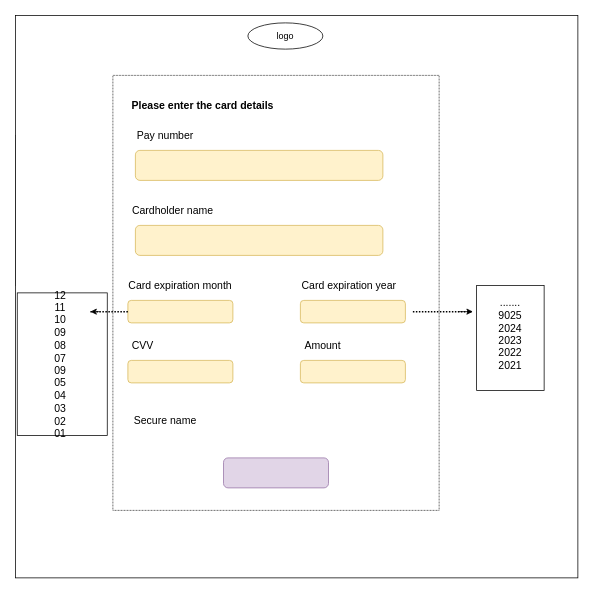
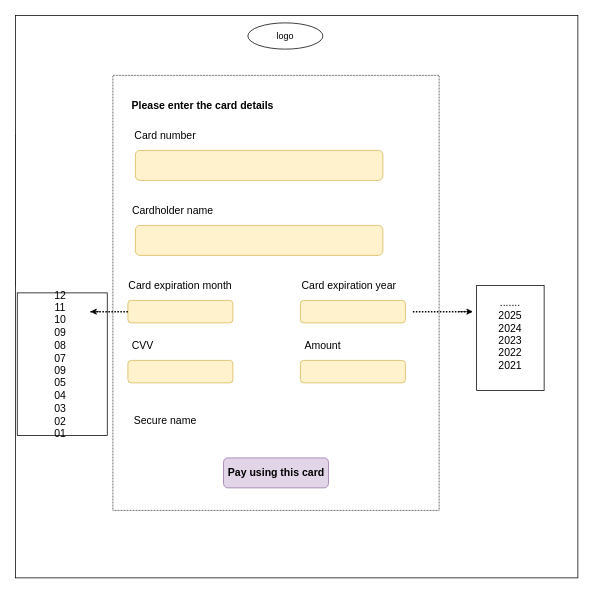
  <mxCell id="0" />
  <mxCell id="1" parent="0" />
  <mxCell id="2" value="" style="rounded=0;whiteSpace=wrap;html=1;fontSize=14;" parent="1" vertex="1"><mxGeometry x="340" y="300" width="120" height="200" as="geometry" /></mxCell>
  <mxCell id="3" value="" style="rounded=0;whiteSpace=wrap;html=1;fontSize=14;" parent="1" vertex="1"><mxGeometry x="20" y="180" width="120" height="200" as="geometry" /></mxCell>
  <mxCell id="4" value="" style="aspect=fixed;labelBackgroundColor=none;whiteSpace=wrap;" parent="1" vertex="1"><mxGeometry x="20" y="20" width="750" height="750" as="geometry" /></mxCell>
  <mxCell id="5" value="logo" style="ellipse;whiteSpace=wrap;html=1;aspect=fixed;align=center;" parent="1" vertex="1"><mxGeometry x="330" y="30" width="100" height="35" as="geometry" /></mxCell>
  <mxCell id="6" value="" style="rounded=0;whiteSpace=wrap;html=1;dashed=1;dashPattern=1 1;" parent="1" vertex="1"><mxGeometry x="150" y="100" width="435" height="580" as="geometry" /></mxCell>
  <mxCell id="7" value="Please enter the card details" style="text;html=1;strokeColor=none;fillColor=none;align=center;verticalAlign=middle;whiteSpace=wrap;rounded=0;fontStyle=1;fontSize=14;" parent="1" vertex="1"><mxGeometry x="150" y="120" width="240" height="40" as="geometry" /></mxCell>
- <mxCell id="8" value="Pay number" style="text;html=1;strokeColor=none;fillColor=none;align=center;verticalAlign=middle;whiteSpace=wrap;rounded=0;fontStyle=0;fontSize=14;" parent="1" vertex="1"><mxGeometry x="100" y="160" width="240" height="40" as="geometry" /></mxCell>
+ <mxCell id="8" value="Card number" style="text;html=1;strokeColor=none;fillColor=none;align=center;verticalAlign=middle;whiteSpace=wrap;rounded=0;fontStyle=0;fontSize=14;" parent="1" vertex="1"><mxGeometry x="100" y="160" width="240" height="40" as="geometry" /></mxCell>
  <mxCell id="9" value="" style="rounded=1;whiteSpace=wrap;html=1;fontSize=14;fillColor=#fff2cc;strokeColor=#d6b656;" parent="1" vertex="1"><mxGeometry x="180" y="200" width="330" height="40" as="geometry" /></mxCell>
  <mxCell id="10" value="Cardholder name" style="text;html=1;strokeColor=none;fillColor=none;align=center;verticalAlign=middle;whiteSpace=wrap;rounded=0;fontStyle=0;fontSize=14;" parent="1" vertex="1"><mxGeometry x="110" y="260" width="240" height="40" as="geometry" /></mxCell>
  <mxCell id="11" value="" style="rounded=1;whiteSpace=wrap;html=1;fontSize=14;fillColor=#fff2cc;strokeColor=#d6b656;" parent="1" vertex="1"><mxGeometry x="180" y="300" width="330" height="40" as="geometry" /></mxCell>
  <mxCell id="12" value="Card expiration month" style="text;html=1;strokeColor=none;fillColor=none;align=center;verticalAlign=middle;whiteSpace=wrap;rounded=0;fontStyle=0;fontSize=14;" parent="1" vertex="1"><mxGeometry x="120" y="360" width="240" height="40" as="geometry" /></mxCell>
  <mxCell id="13" value="" style="rounded=1;whiteSpace=wrap;html=1;fontSize=14;fillColor=#fff2cc;strokeColor=#d6b656;" parent="1" vertex="1"><mxGeometry x="170" y="400" width="140" height="30" as="geometry" /></mxCell>
  <mxCell id="14" value="" style="rounded=1;whiteSpace=wrap;html=1;fontSize=14;fillColor=#fff2cc;strokeColor=#d6b656;" parent="1" vertex="1"><mxGeometry x="400" y="400" width="140" height="30" as="geometry" /></mxCell>
  <mxCell id="15" value="CVV" style="text;html=1;strokeColor=none;fillColor=none;align=center;verticalAlign=middle;whiteSpace=wrap;rounded=0;fontStyle=0;fontSize=14;" parent="1" vertex="1"><mxGeometry x="70" y="440" width="240" height="40" as="geometry" /></mxCell>
  <mxCell id="16" value="" style="rounded=1;whiteSpace=wrap;html=1;fontSize=14;fillColor=#fff2cc;strokeColor=#d6b656;" parent="1" vertex="1"><mxGeometry x="170" y="480" width="140" height="30" as="geometry" /></mxCell>
  <mxCell id="17" value="Secure name" style="text;html=1;strokeColor=none;fillColor=none;align=center;verticalAlign=middle;whiteSpace=wrap;rounded=0;fontSize=14;" parent="1" vertex="1"><mxGeometry x="150" y="550" width="140" height="20" as="geometry" /></mxCell>
  <mxCell id="18" value="" style="rounded=1;whiteSpace=wrap;html=1;fontSize=14;fillColor=#e1d5e7;strokeColor=#9673a6;" parent="1" vertex="1"><mxGeometry x="297.5" y="610" width="140" height="40" as="geometry" /></mxCell>
  <mxCell id="19" value="" style="rounded=0;whiteSpace=wrap;html=1;fontSize=14;" parent="1" vertex="1"><mxGeometry x="635" y="380" width="90" height="140" as="geometry" /></mxCell>
- <mxCell id="20" value=".......&lt;br&gt;9025&lt;br&gt;2024&lt;br&gt;2023&lt;br&gt;2022&lt;br&gt;2021" style="text;html=1;strokeColor=none;fillColor=none;align=center;verticalAlign=middle;whiteSpace=wrap;rounded=0;fontSize=14;labelBackgroundColor=#FFFFFF;" parent="1" vertex="1"><mxGeometry x="630" y="370" width="100" height="150" as="geometry" /></mxCell>
+ <mxCell id="20" value=".......&lt;br&gt;2025&lt;br&gt;2024&lt;br&gt;2023&lt;br&gt;2022&lt;br&gt;2021" style="text;html=1;strokeColor=none;fillColor=none;align=center;verticalAlign=middle;whiteSpace=wrap;rounded=0;fontSize=14;labelBackgroundColor=#FFFFFF;" parent="1" vertex="1"><mxGeometry x="630" y="370" width="100" height="150" as="geometry" /></mxCell>
  <mxCell id="21" value="" style="rounded=0;whiteSpace=wrap;html=1;fontSize=14;" parent="1" vertex="1"><mxGeometry x="22.5" y="390" width="120" height="190" as="geometry" /></mxCell>
  <mxCell id="22" value="12&lt;br&gt;11&lt;br&gt;10&lt;br&gt;09&lt;br&gt;08&lt;br&gt;07&lt;br&gt;09&lt;br&gt;05&lt;br&gt;04&lt;br&gt;03&lt;br&gt;02&lt;br&gt;01" style="text;html=1;strokeColor=none;fillColor=none;align=center;verticalAlign=middle;whiteSpace=wrap;rounded=0;fontSize=14;" parent="1" vertex="1"><mxGeometry x="30" y="390" width="100" height="190" as="geometry" /></mxCell>
  <mxCell id="23" style="edgeStyle=orthogonalEdgeStyle;rounded=0;orthogonalLoop=1;jettySize=auto;html=1;exitX=0.5;exitY=1;exitDx=0;exitDy=0;fontSize=14;" parent="1" source="20" target="20" edge="1"><mxGeometry relative="1" as="geometry" /></mxCell>
  <mxCell id="24" value="" style="line;strokeWidth=2;html=1;dashed=1;dashPattern=1 1;fontSize=14;" parent="1" vertex="1"><mxGeometry x="120" y="410" width="50" height="10" as="geometry" /></mxCell>
  <mxCell id="25" style="edgeStyle=orthogonalEdgeStyle;rounded=0;orthogonalLoop=1;jettySize=auto;html=1;exitX=0.25;exitY=0.5;exitDx=0;exitDy=0;exitPerimeter=0;entryX=0;entryY=0.5;entryDx=0;entryDy=0;entryPerimeter=0;fontSize=14;" parent="1" source="24" target="24" edge="1"><mxGeometry relative="1" as="geometry" /></mxCell>
  <mxCell id="26" value="" style="line;strokeWidth=2;html=1;dashed=1;dashPattern=1 1;fontSize=14;" parent="1" vertex="1"><mxGeometry x="550" y="405" width="80" height="20" as="geometry" /></mxCell>
  <mxCell id="27" style="edgeStyle=orthogonalEdgeStyle;rounded=0;orthogonalLoop=1;jettySize=auto;html=1;exitX=0.75;exitY=0.5;exitDx=0;exitDy=0;exitPerimeter=0;entryX=1;entryY=0.5;entryDx=0;entryDy=0;entryPerimeter=0;fontSize=14;" parent="1" source="26" target="26" edge="1"><mxGeometry relative="1" as="geometry" /></mxCell>
  <mxCell id="28" value="Amount" style="text;html=1;strokeColor=none;fillColor=none;align=center;verticalAlign=middle;whiteSpace=wrap;rounded=0;fontStyle=0;fontSize=14;" parent="1" vertex="1"><mxGeometry x="310" y="440" width="240" height="40" as="geometry" /></mxCell>
  <mxCell id="29" value="" style="rounded=1;whiteSpace=wrap;html=1;fontSize=14;fillColor=#fff2cc;strokeColor=#d6b656;" parent="1" vertex="1"><mxGeometry x="400" y="480" width="140" height="30" as="geometry" /></mxCell>
+ <mxCell id="30" value="Pay using this card" style="text;html=1;strokeColor=none;fillColor=none;align=center;verticalAlign=middle;whiteSpace=wrap;rounded=0;dashed=1;dashPattern=1 1;fontSize=14;fontStyle=1" parent="1" vertex="1"><mxGeometry x="297.5" y="620" width="140" height="20" as="geometry" /></mxCell>
  <mxCell id="31" value="Card expiration year" style="text;html=1;strokeColor=none;fillColor=none;align=center;verticalAlign=middle;whiteSpace=wrap;rounded=0;fontStyle=0;fontSize=14;" parent="1" vertex="1"><mxGeometry x="345" y="360" width="240" height="40" as="geometry" /></mxCell>
